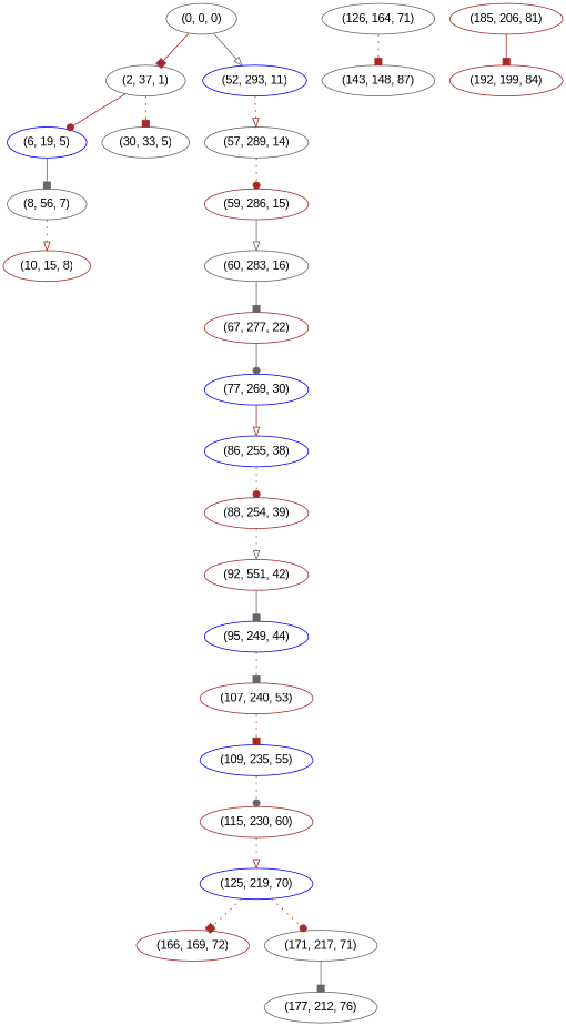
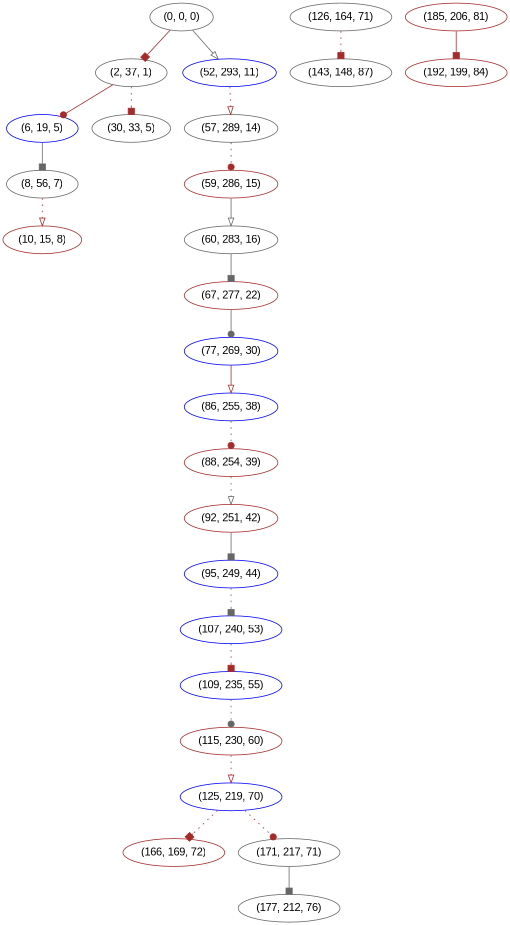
  digraph {
    fontname="Liberation Sans"
    node [color=gray40 fontname="Liberation Sans"]
    edge [arrowhead=box color=brown fontname="Liberation Sans" style=dotted]
    "(0, 0, 0)"
    "(2, 37, 1)"
    "(52, 293, 11)" [color=blue]
    "(6, 19, 5)" [color=blue]
    "(30, 33, 5)"
    "(57, 289, 14)"
    n7 [label="(8, 56, 7)"]
    "(10, 15, 8)" [color=brown]
    "(59, 286, 15)" [color=brown]
    "(60, 283, 16)"
    "(67, 277, 22)" [color=brown]
    "(77, 269, 30)" [color=blue]
    "(86, 255, 38)" [color=blue]
    "(88, 254, 39)" [color=brown]
-   "(92, 251, 42)" [color=brown label="(92, 551, 42)"]
+   "(92, 251, 42)" [color=brown]
    "(95, 249, 44)" [color=blue]
-   "(107, 240, 53)" [color=brown]
+   "(107, 240, 53)" [color=blue]
    "(109, 235, 55)" [color=blue]
    "(115, 230, 60)" [color=brown]
    "(125, 219, 70)" [color=blue]
    "(166, 169, 72)" [color=brown]
    "(171, 217, 71)"
    "(126, 164, 71)"
    "(143, 148, 87)"
    "(177, 212, 76)"
    "(185, 206, 81)" [color=brown]
    "(192, 199, 84)" [color=brown]
    "(0, 0, 0)" -> "(2, 37, 1)" [style=solid]
    "(0, 0, 0)" -> "(52, 293, 11)" [arrowhead=onormal color=gray40 style=solid]
    "(2, 37, 1)" -> "(6, 19, 5)" [arrowhead=dot style=solid]
    "(2, 37, 1)" -> "(30, 33, 5)"
    "(52, 293, 11)" -> "(57, 289, 14)" [arrowhead=onormal]
    "(6, 19, 5)" -> n7 [color=gray40 style=solid]
    "(57, 289, 14)" -> "(59, 286, 15)" [arrowhead=dot]
    n7 -> "(10, 15, 8)" [arrowhead=onormal]
    "(59, 286, 15)" -> "(60, 283, 16)" [arrowhead=onormal color=gray40 style=solid]
    "(60, 283, 16)" -> "(67, 277, 22)" [color=gray40 style=solid]
    "(67, 277, 22)" -> "(77, 269, 30)" [arrowhead=dot color=gray40 style=solid]
    "(77, 269, 30)" -> "(86, 255, 38)" [arrowhead=onormal style=solid]
    "(86, 255, 38)" -> "(88, 254, 39)" [arrowhead=dot]
    "(88, 254, 39)" -> "(92, 251, 42)" [arrowhead=onormal color=gray40]
    "(92, 251, 42)" -> "(95, 249, 44)" [color=gray40 style=solid]
    "(95, 249, 44)" -> "(107, 240, 53)" [color=gray40]
    "(107, 240, 53)" -> "(109, 235, 55)"
    "(109, 235, 55)" -> "(115, 230, 60)" [arrowhead=dot color=gray40]
    "(115, 230, 60)" -> "(125, 219, 70)" [arrowhead=onormal]
    "(125, 219, 70)" -> "(166, 169, 72)"
    "(125, 219, 70)" -> "(171, 217, 71)" [arrowhead=dot]
    "(171, 217, 71)" -> "(177, 212, 76)" [color=gray40 style=solid]
    "(126, 164, 71)" -> "(143, 148, 87)"
    "(185, 206, 81)" -> "(192, 199, 84)" [style=solid]
  }
